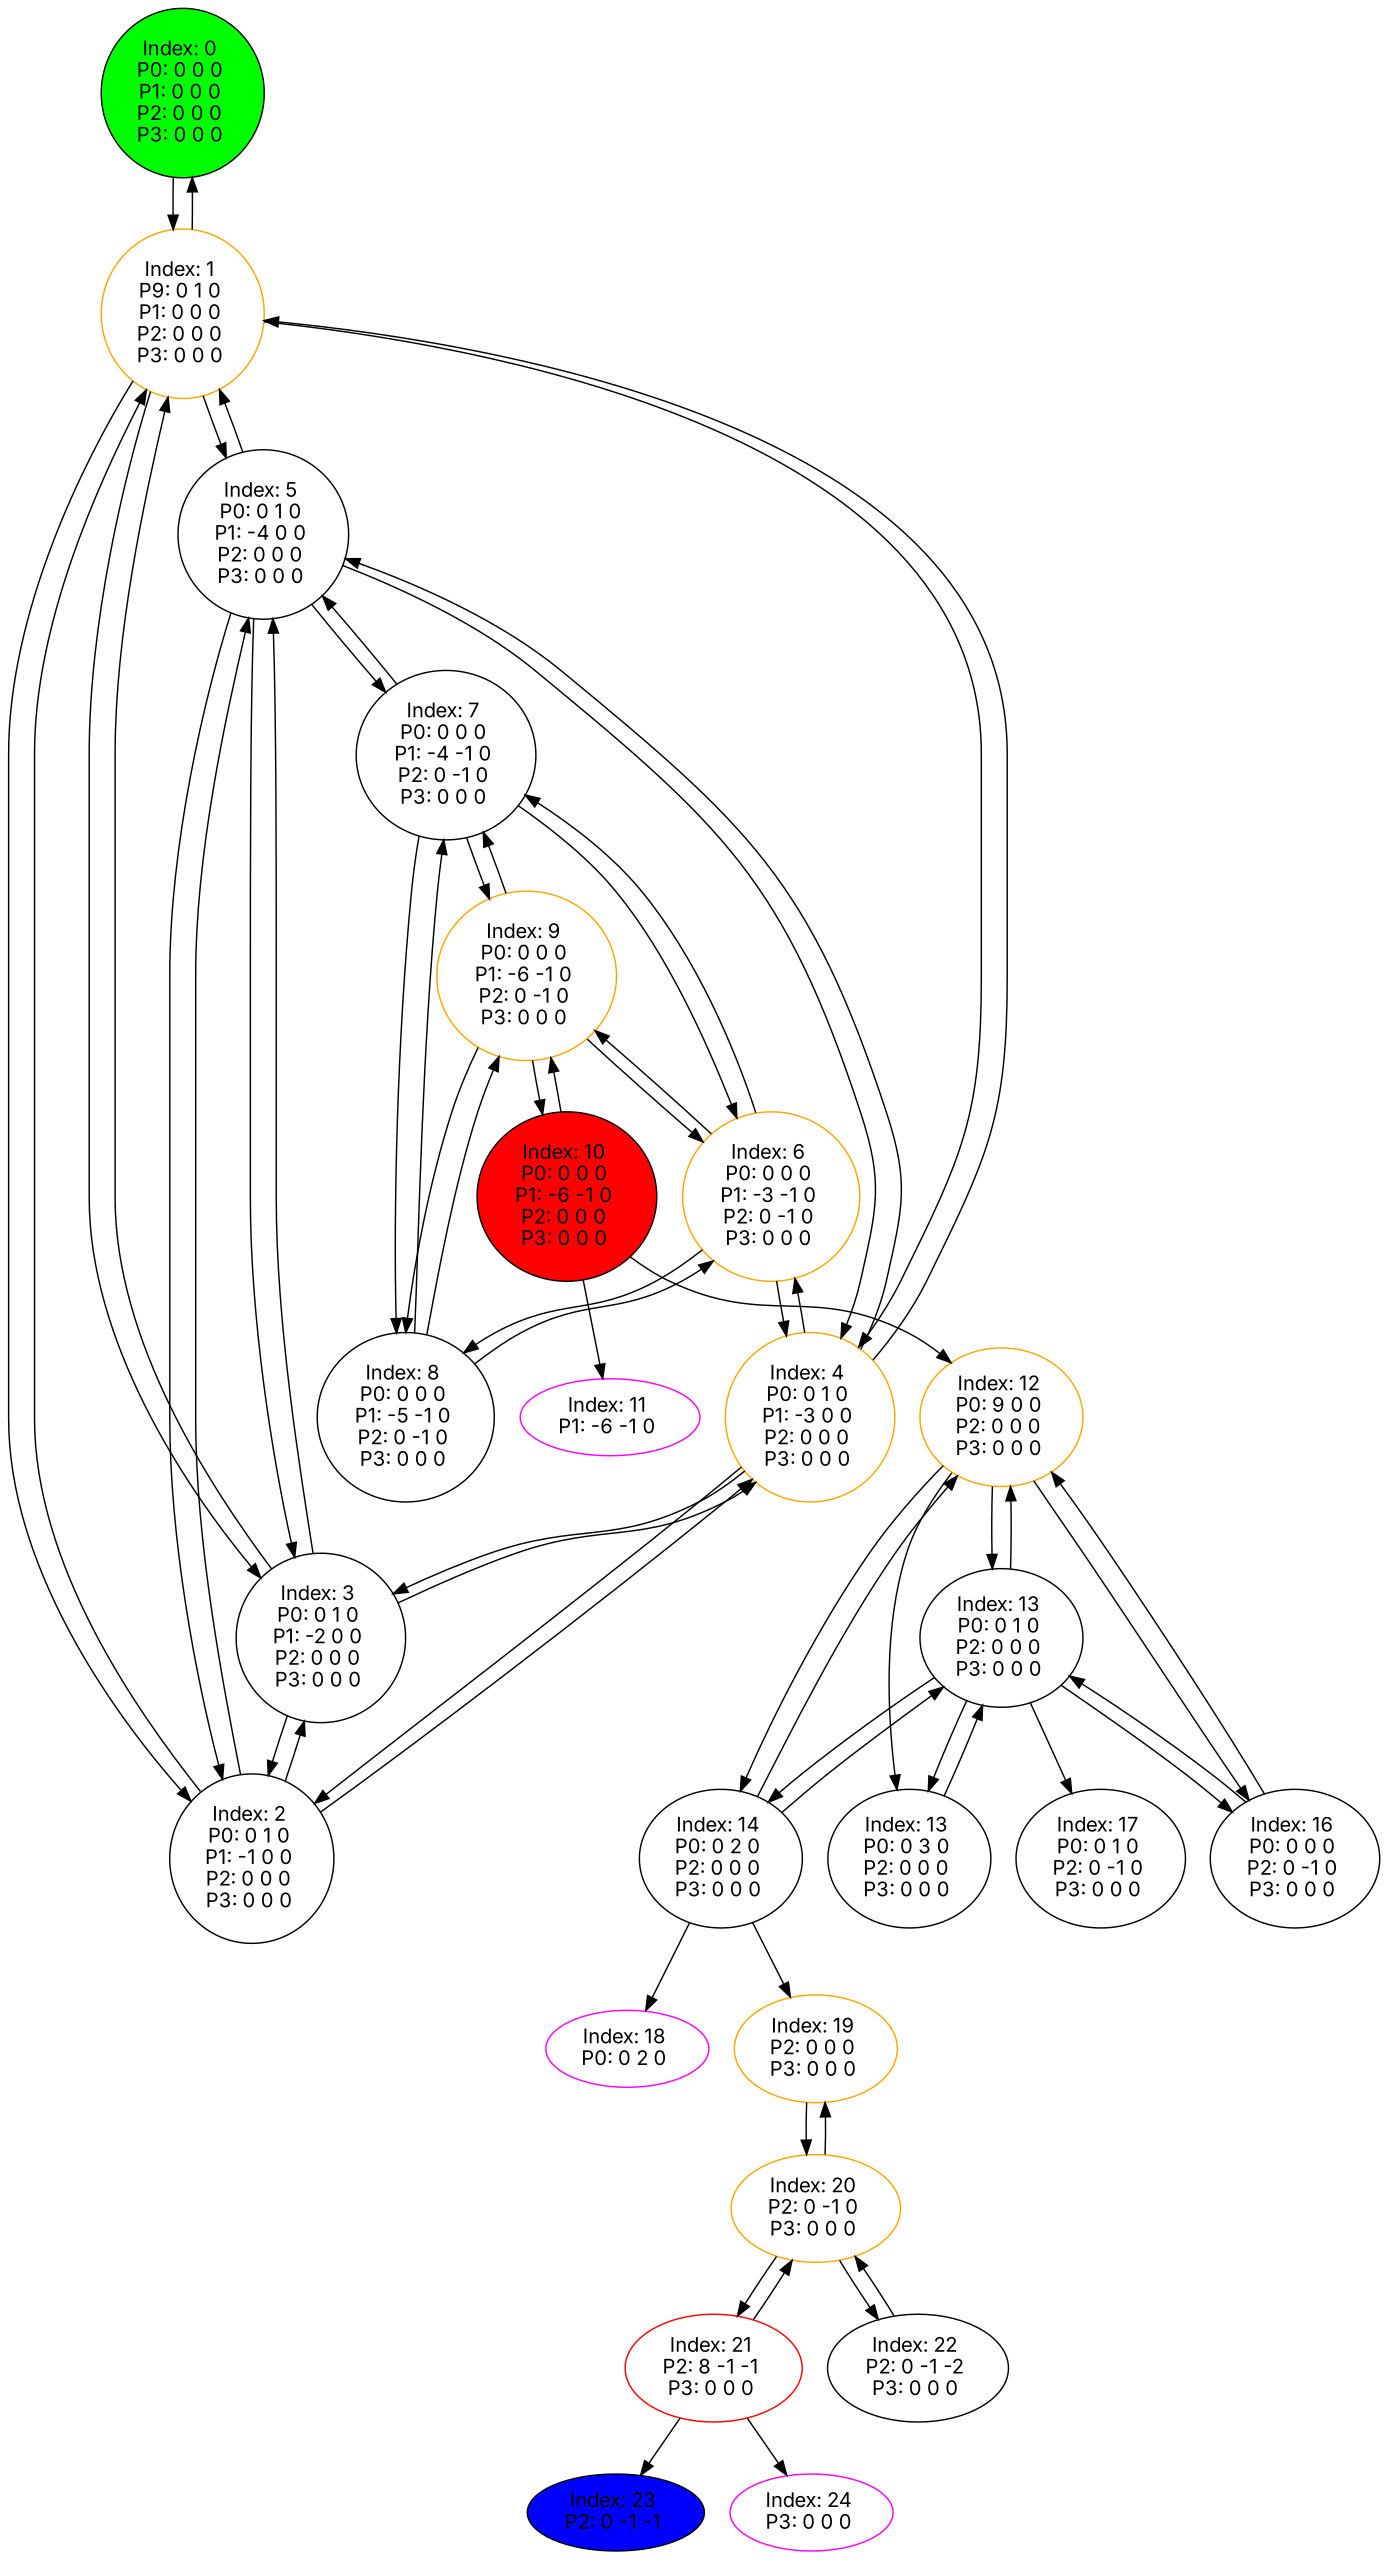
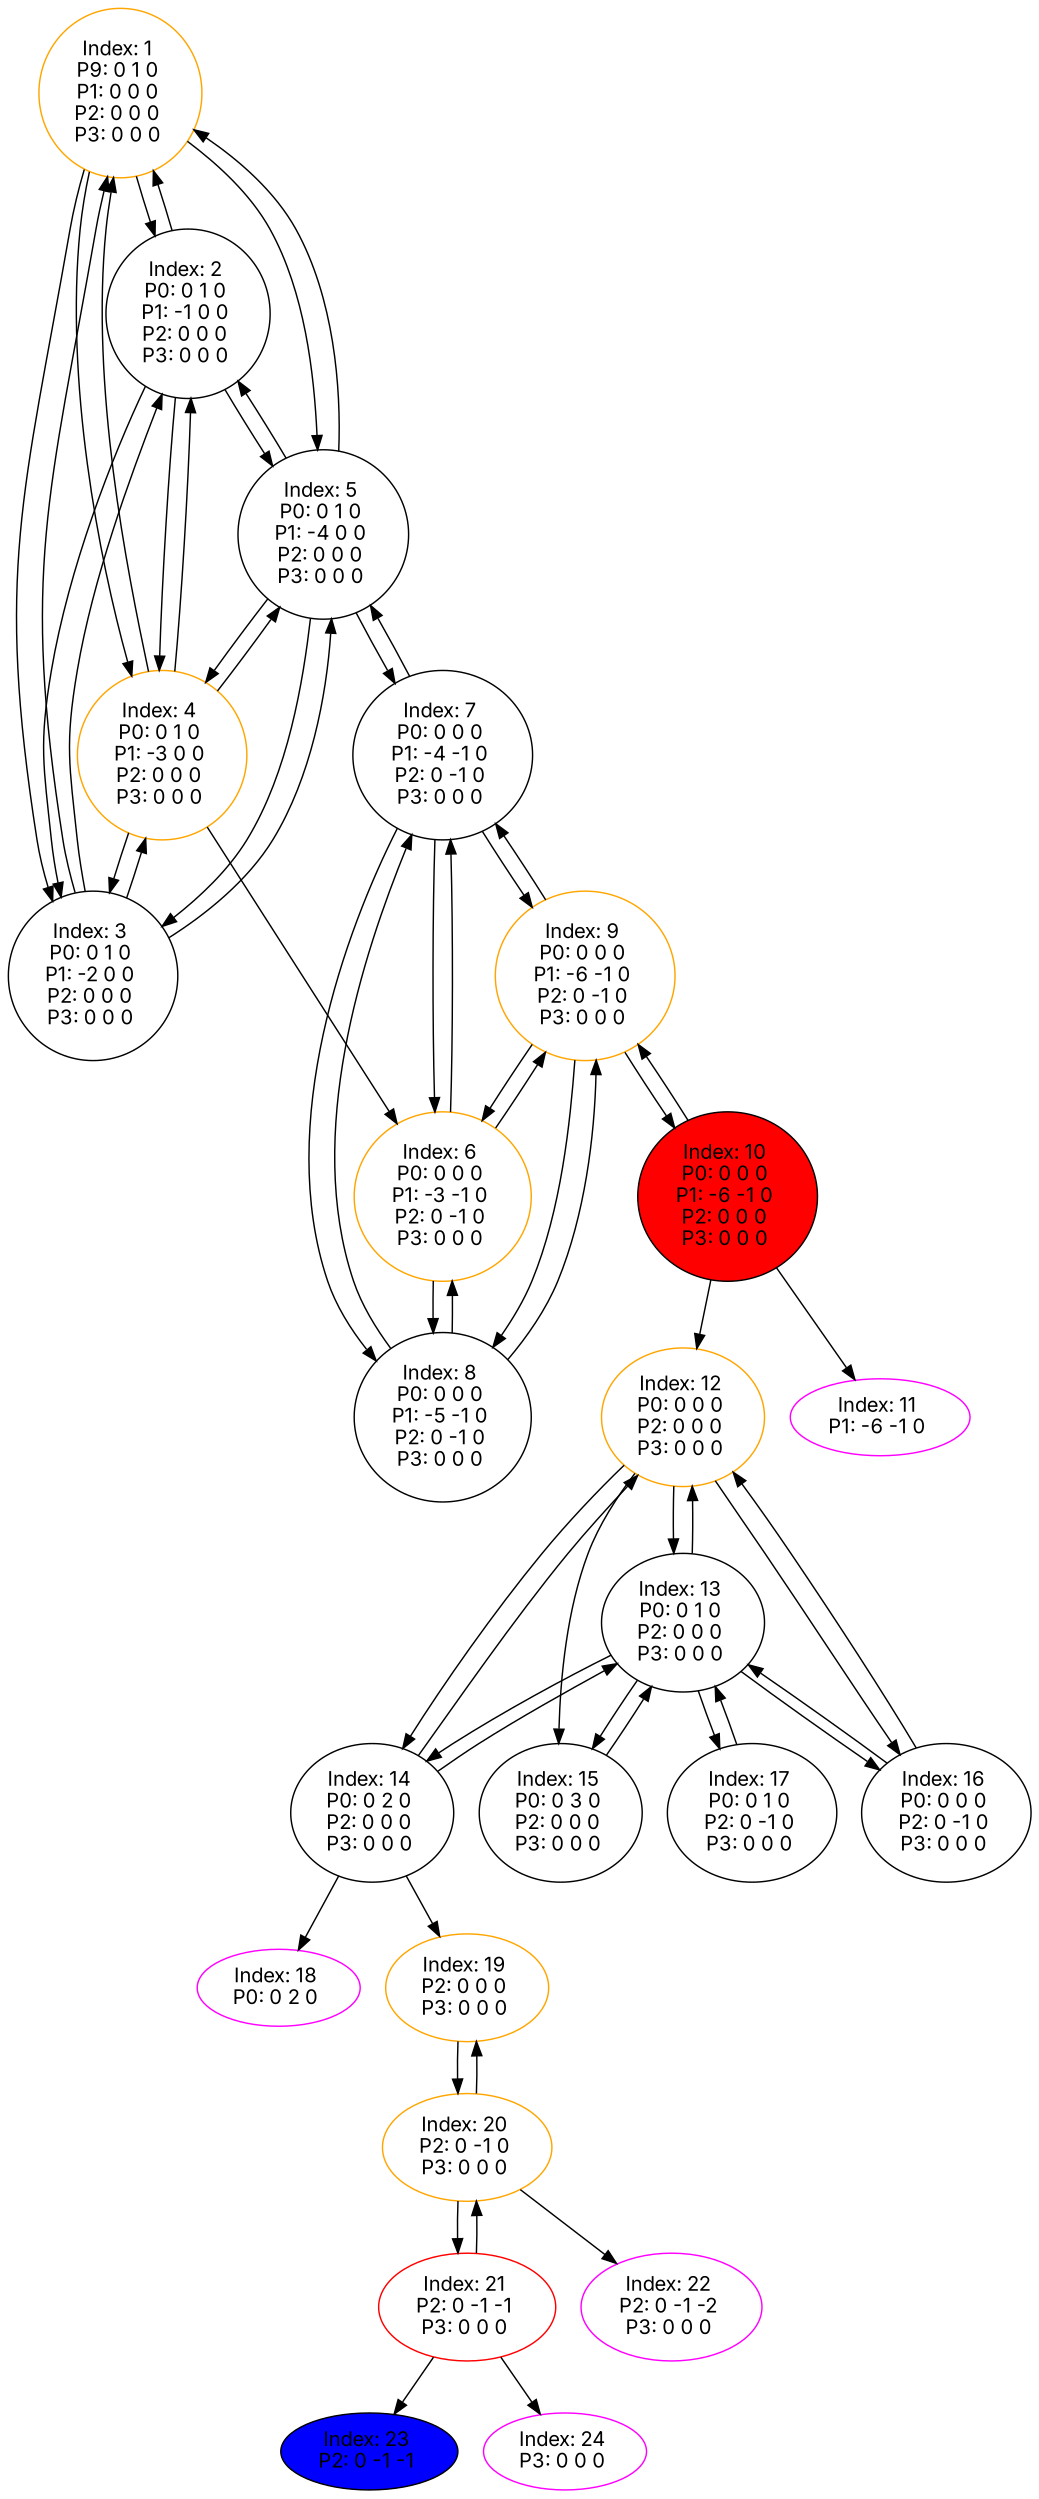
  digraph {
    color=black
    fontname=Inter
    node [fontname=Inter]
    edge [fontname=Inter]
-   n1 [fillcolor=green label="Index: 0 \nP0: 0 0 0 \nP1: 0 0 0 \nP2: 0 0 0 \nP3: 0 0 0 \n" style=filled]
    n2 [color=orange label="Index: 1 \nP9: 0 1 0 \nP1: 0 0 0 \nP2: 0 0 0 \nP3: 0 0 0 \n"]
    n3 [label="Index: 2 \nP0: 0 1 0 \nP1: -1 0 0 \nP2: 0 0 0 \nP3: 0 0 0 \n"]
    n4 [label="Index: 3 \nP0: 0 1 0 \nP1: -2 0 0 \nP2: 0 0 0 \nP3: 0 0 0 \n"]
    n5 [color=orange label="Index: 4 \nP0: 0 1 0 \nP1: -3 0 0 \nP2: 0 0 0 \nP3: 0 0 0 \n"]
    n6 [label="Index: 5 \nP0: 0 1 0 \nP1: -4 0 0 \nP2: 0 0 0 \nP3: 0 0 0 \n"]
    n7 [color=orange label="Index: 6 \nP0: 0 0 0 \nP1: -3 -1 0 \nP2: 0 -1 0 \nP3: 0 0 0 \n"]
    n8 [label="Index: 7 \nP0: 0 0 0 \nP1: -4 -1 0 \nP2: 0 -1 0 \nP3: 0 0 0 \n"]
    n9 [label="Index: 8 \nP0: 0 0 0 \nP1: -5 -1 0 \nP2: 0 -1 0 \nP3: 0 0 0 \n"]
    n10 [color=orange label="Index: 9 \nP0: 0 0 0 \nP1: -6 -1 0 \nP2: 0 -1 0 \nP3: 0 0 0 \n"]
    n11 [fillcolor=red label="Index: 10 \nP0: 0 0 0 \nP1: -6 -1 0 \nP2: 0 0 0 \nP3: 0 0 0 \n" style=filled]
    n12 [color=fuchsia label="Index: 11 \nP1: -6 -1 0 \n"]
-   n13 [color=orange label="Index: 12 \nP0: 9 0 0 \nP2: 0 0 0 \nP3: 0 0 0 \n"]
+   n13 [color=orange label="Index: 12 \nP0: 0 0 0 \nP2: 0 0 0 \nP3: 0 0 0 \n"]
    n14 [label="Index: 13 \nP0: 0 1 0 \nP2: 0 0 0 \nP3: 0 0 0 \n"]
    n15 [color=black label="Index: 14 \nP0: 0 2 0 \nP2: 0 0 0 \nP3: 0 0 0 \n"]
-   n16 [label="Index: 13 \nP0: 0 3 0 \nP2: 0 0 0 \nP3: 0 0 0 \n"]
+   n16 [label="Index: 15 \nP0: 0 3 0 \nP2: 0 0 0 \nP3: 0 0 0 \n"]
    n17 [label="Index: 16 \nP0: 0 0 0 \nP2: 0 -1 0 \nP3: 0 0 0 \n"]
    n18 [label="Index: 17 \nP0: 0 1 0 \nP2: 0 -1 0 \nP3: 0 0 0 \n"]
    n19 [color=fuchsia label="Index: 18 \nP0: 0 2 0 \n"]
    n20 [color=orange label="Index: 19 \nP2: 0 0 0 \nP3: 0 0 0 \n"]
    n21 [color=orange label="Index: 20 \nP2: 0 -1 0 \nP3: 0 0 0 \n"]
-   n22 [color=red label="Index: 21 \nP2: 8 -1 -1 \nP3: 0 0 0 \n"]
-   n23 [label="Index: 22 \nP2: 0 -1 -2 \nP3: 0 0 0 \n"]
+   n22 [color=red label="Index: 21 \nP2: 0 -1 -1 \nP3: 0 0 0 \n"]
+   n23 [label="Index: 22 \nP2: 0 -1 -2 \nP3: 0 0 0 \n" color=fuchsia]
    n24 [fillcolor=blue label="Index: 23 \nP2: 0 -1 -1 \n" style=filled]
    n25 [color=fuchsia label="Index: 24 \nP3: 0 0 0 \n"]
-   n1 -> n2
-   n2 -> n1
    n2 -> n3
    n2 -> n4
    n2 -> n5
    n2 -> n6
    n3 -> n2
    n3 -> n4
    n3 -> n5
    n3 -> n6
    n4 -> n2
    n4 -> n3
    n4 -> n5
    n4 -> n6
    n5 -> n2
    n5 -> n3
    n5 -> n4
    n5 -> n6
    n5 -> n7
    n6 -> n2
    n6 -> n3
    n6 -> n4
    n6 -> n5
    n6 -> n8
-   n7 -> n5
    n7 -> n8
    n7 -> n9
    n7 -> n10
    n8 -> n6
    n8 -> n7
    n8 -> n9
    n8 -> n10
    n9 -> n7
    n9 -> n8
    n9 -> n10
    n10 -> n7
    n10 -> n8
    n10 -> n9
    n10 -> n11
    n11 -> n10
    n11 -> n12
    n11 -> n13
    n13 -> n14
    n13 -> n15
    n13 -> n16
    n13 -> n17
    n14 -> n13
    n14 -> n15
    n14 -> n16
    n14 -> n17
    n14 -> n18
    n15 -> n13
    n15 -> n14
    n15 -> n19
    n15 -> n20
    n16 -> n14
    n17 -> n13
    n17 -> n14
+   n18 -> n14
    n20 -> n21
    n21 -> n20
    n21 -> n22
    n21 -> n23
    n22 -> n21
    n22 -> n24
    n22 -> n25
-   n23 -> n21
  }
